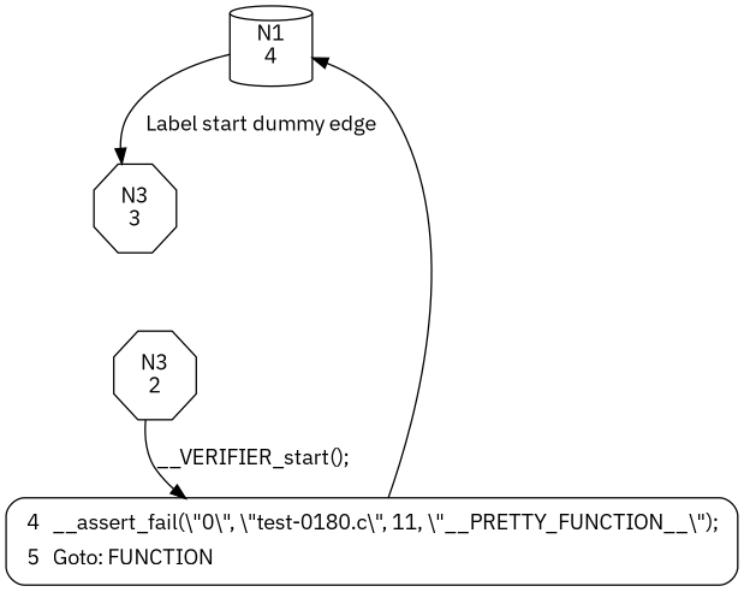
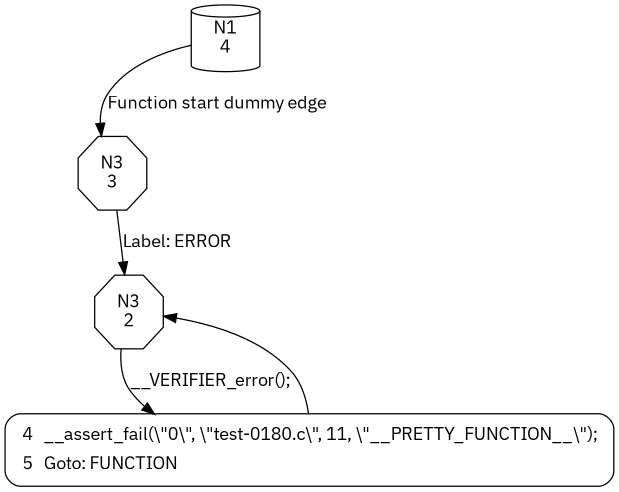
  digraph {
    fontname="IBM Plex Sans"
    node [fontname="IBM Plex Sans" shape=octagon]
    edge [fontname="IBM Plex Sans"]
    n1 [label="N1\n4" shape=cylinder]
    n2 [label="N3\n3"]
    n3 [label="N3\n2"]
    n4 [fillcolor=white label=<<table border="0" cellborder="0" cellpadding="3" bgcolor="white"><tr><td align="right">4</td><td align="left">__assert_fail(\"0\", \"test-0180.c\", 11, \"__PRETTY_FUNCTION__\");</td></tr><tr><td align="right">5</td><td align="left">Goto: FUNCTION</td></tr></table>> penwidth=1 shape=Mrecord style="filled,bold"]
-   n1 -> n2 [label="Label start dummy edge"]
-   n3 -> n4 [label="__VERIFIER_start();"]
-   n4 -> n1
+   n1 -> n2 [label="Function start dummy edge"]
+   n2 -> n3 [label="Label: ERROR"]
+   n3 -> n4 [label="__VERIFIER_error();"]
+   n4 -> n3
  }
